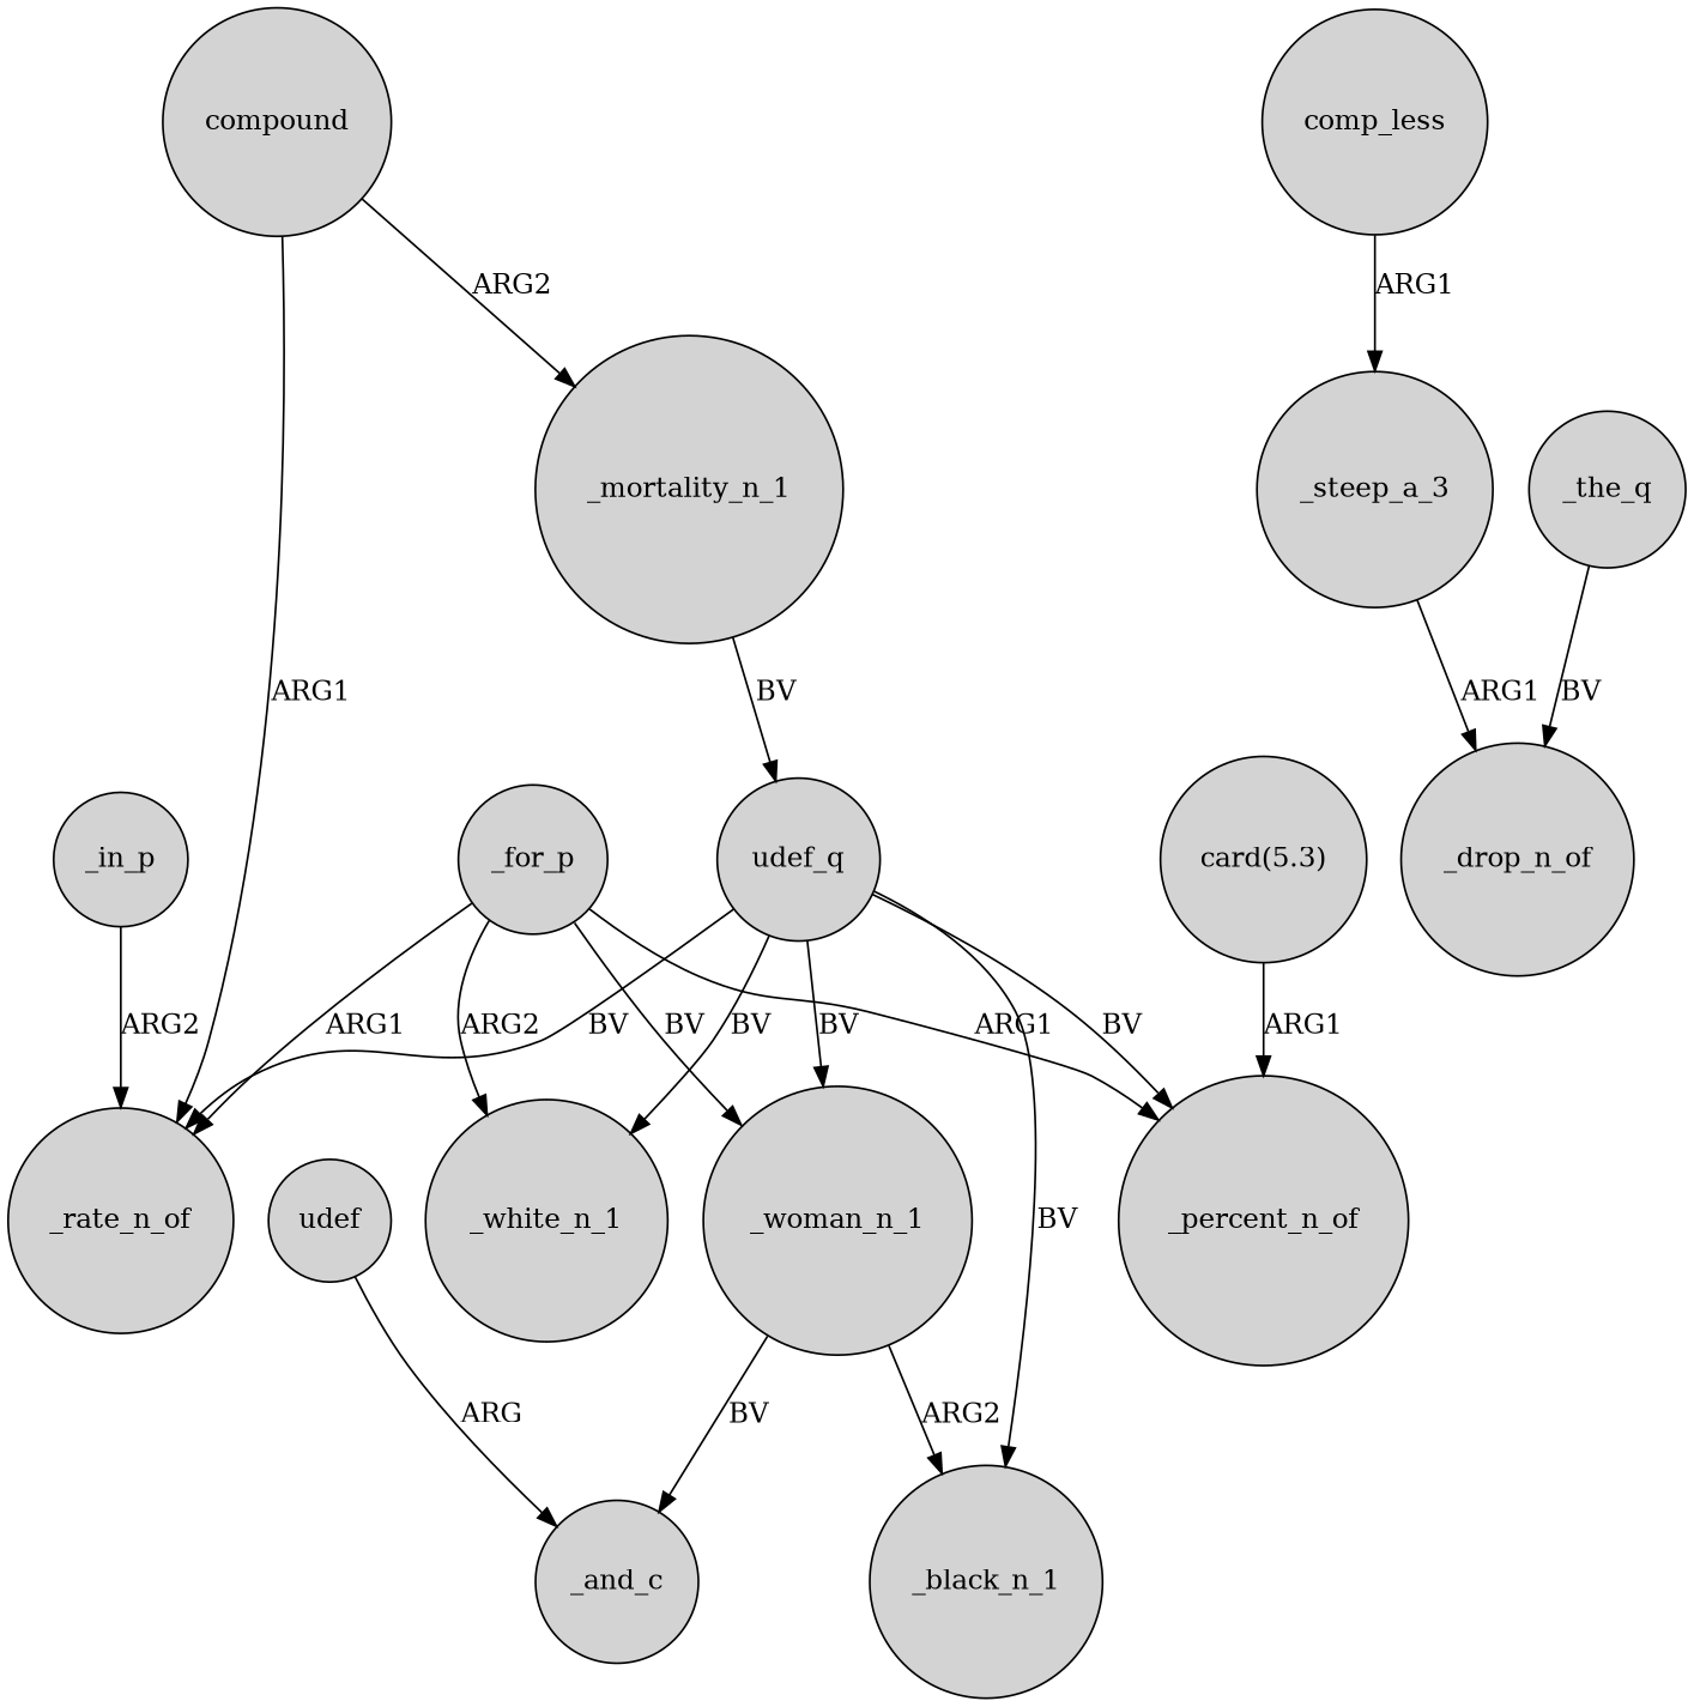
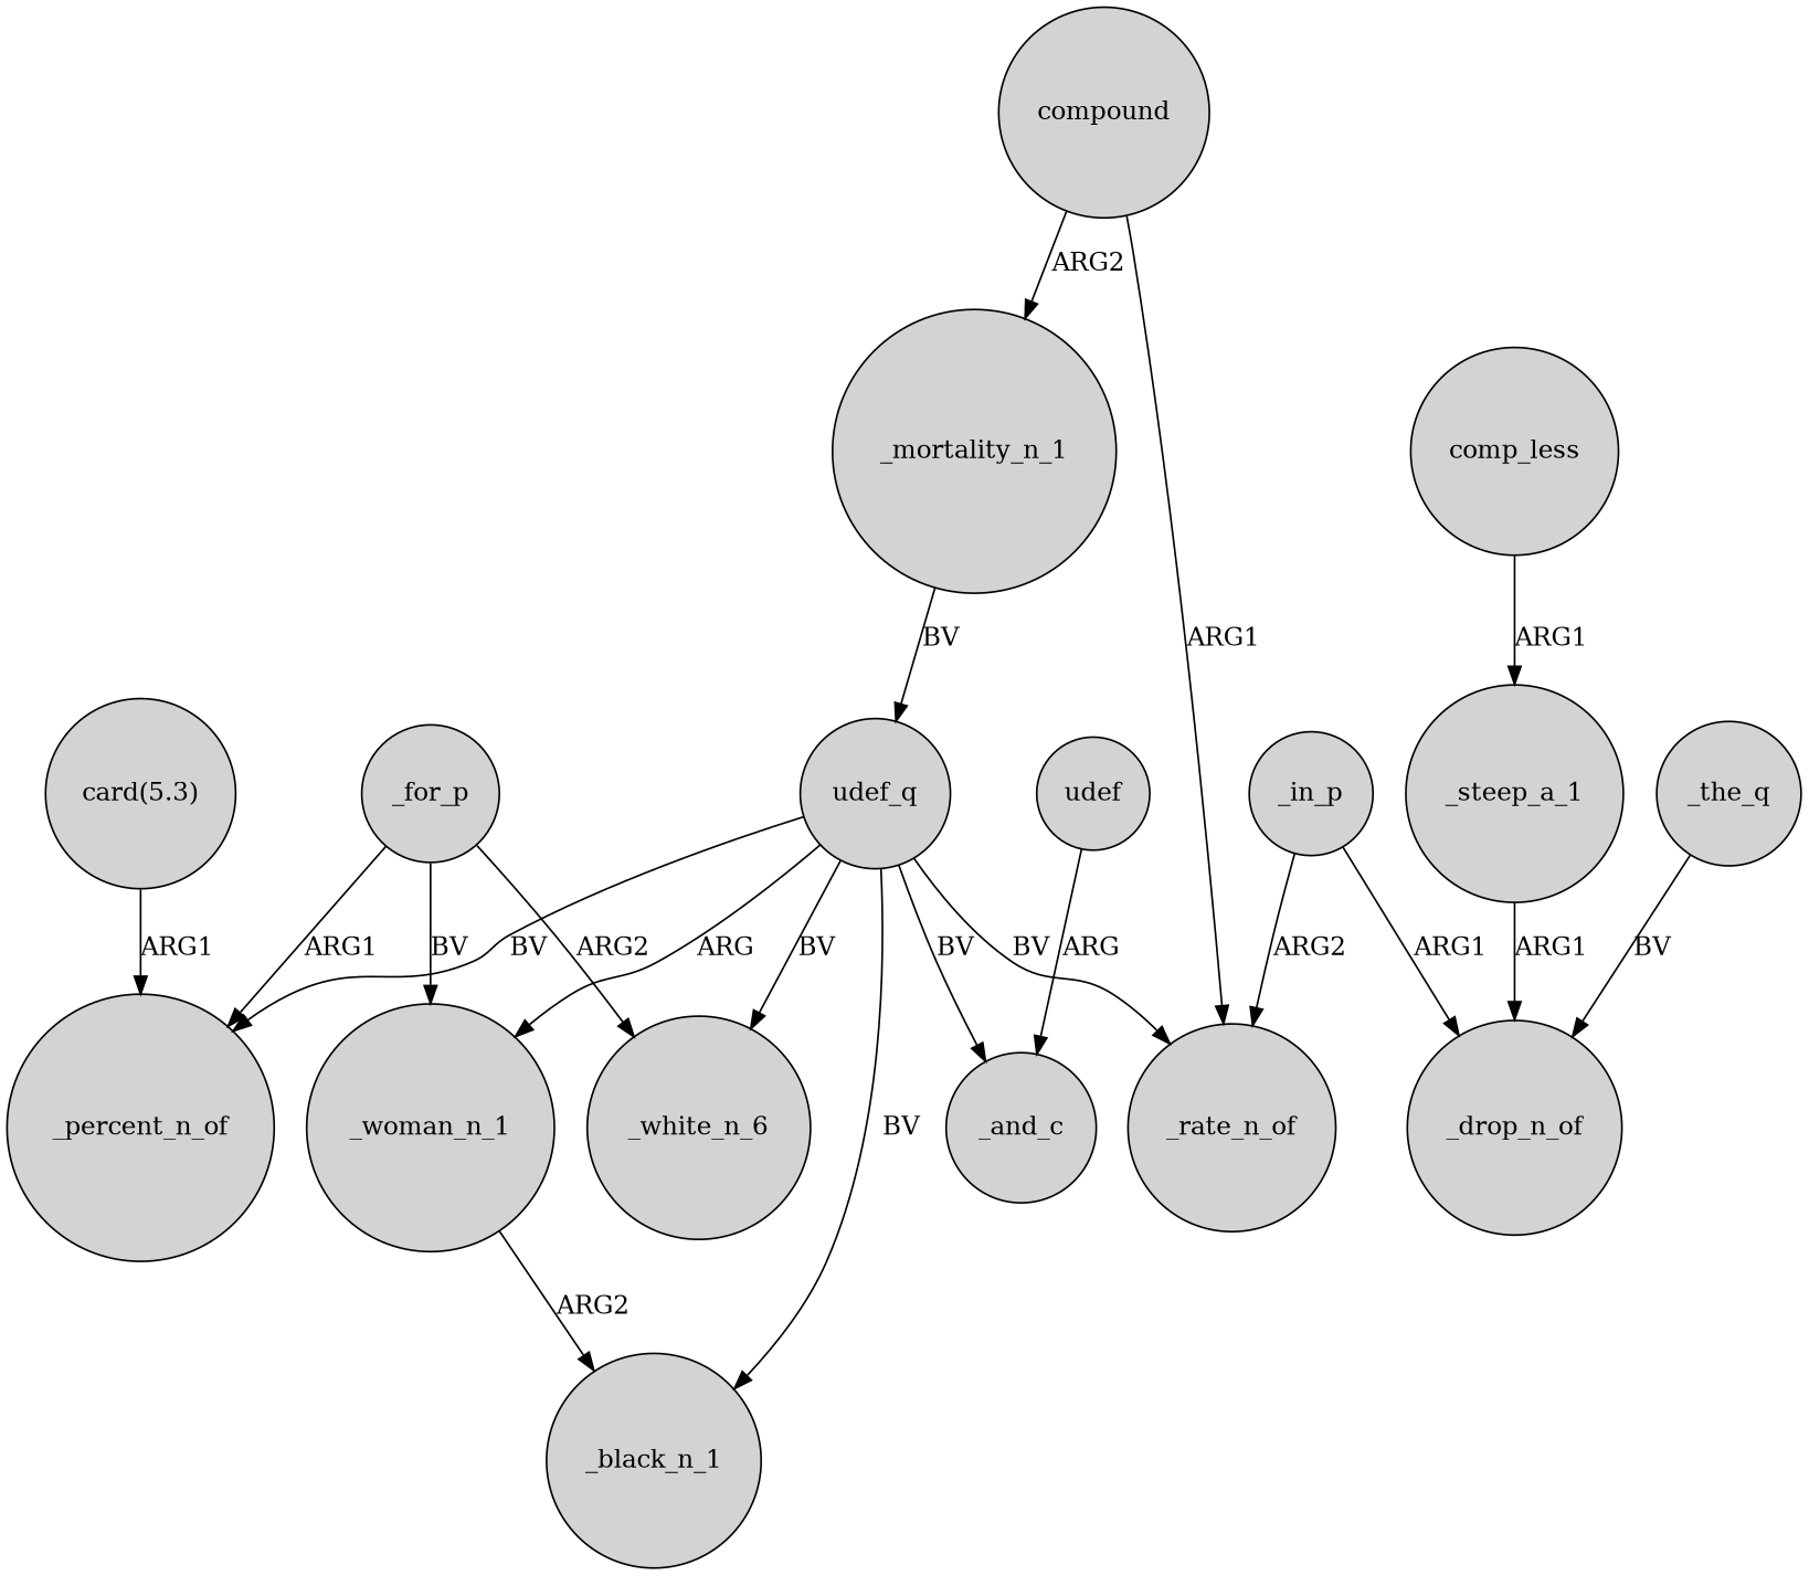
  digraph {
    fontname="DejaVu Serif"
    node [fontname="DejaVu Serif" shape=circle style=filled]
    edge [fontname="DejaVu Serif"]
    udef_q
    _percent_n_of
    _woman_n_1
    _rate_n_of
-   _white_n_1
+   _white_n_1 [label=_white_n_6]
    _and_c
    _black_n_1
    _mortality_n_1
    _in_p
    _drop_n_of
    _for_p
    compound
    "card(5.3)"
    n14 [label=udef]
    comp_less
-   _steep_a_1 [label=_steep_a_3]
+   _steep_a_1
    _the_q
    udef_q -> _percent_n_of [label=BV]
-   udef_q -> _woman_n_1 [label=BV]
+   udef_q -> _woman_n_1 [label=ARG]
    udef_q -> _rate_n_of [label=BV]
    udef_q -> _white_n_1 [label=BV]
-   _woman_n_1 -> _and_c [label=BV]
+   udef_q -> _and_c [label=BV]
    udef_q -> _black_n_1 [label=BV]
    _woman_n_1 -> _black_n_1 [label=ARG2]
    _mortality_n_1 -> udef_q [label=BV]
    _in_p -> _rate_n_of [label=ARG2]
+   _in_p -> _drop_n_of [label=ARG1]
    _for_p -> _percent_n_of [label=ARG1]
    _for_p -> _woman_n_1 [label=BV]
-   _for_p -> _rate_n_of [label=ARG1]
    _for_p -> _white_n_1 [label=ARG2]
    compound -> _rate_n_of [label=ARG1]
    compound -> _mortality_n_1 [label=ARG2]
    "card(5.3)" -> _percent_n_of [label=ARG1]
    n14 -> _and_c [label=ARG]
    comp_less -> _steep_a_1 [label=ARG1]
    _steep_a_1 -> _drop_n_of [label=ARG1]
    _the_q -> _drop_n_of [label=BV]
  }
